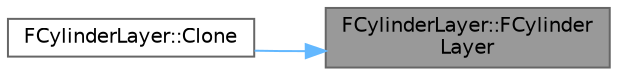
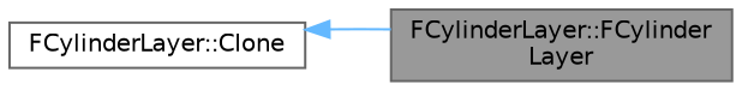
  digraph {
    rankdir=RL
    node [fontname=Helvetica fontsize=10 shape=box style=filled]
    n1 [color=gray40 fillcolor=grey60 fontcolor=black height=0.2 label="FCylinderLayer::FCylinder\lLayer" width=0.4]
    n2 [color=grey40 fillcolor=white height=0.2 label="FCylinderLayer::Clone" width=0.4]
-   n1 -> n2 [color=steelblue1 dir=back fontname=Helvetica fontsize=10 labelfontname=Helvetica labelfontsize=10 style=solid]
+   n2 -> n1 [color=steelblue1 dir=back fontname=Helvetica fontsize=10 labelfontname=Helvetica labelfontsize=10 style=solid]
  }
